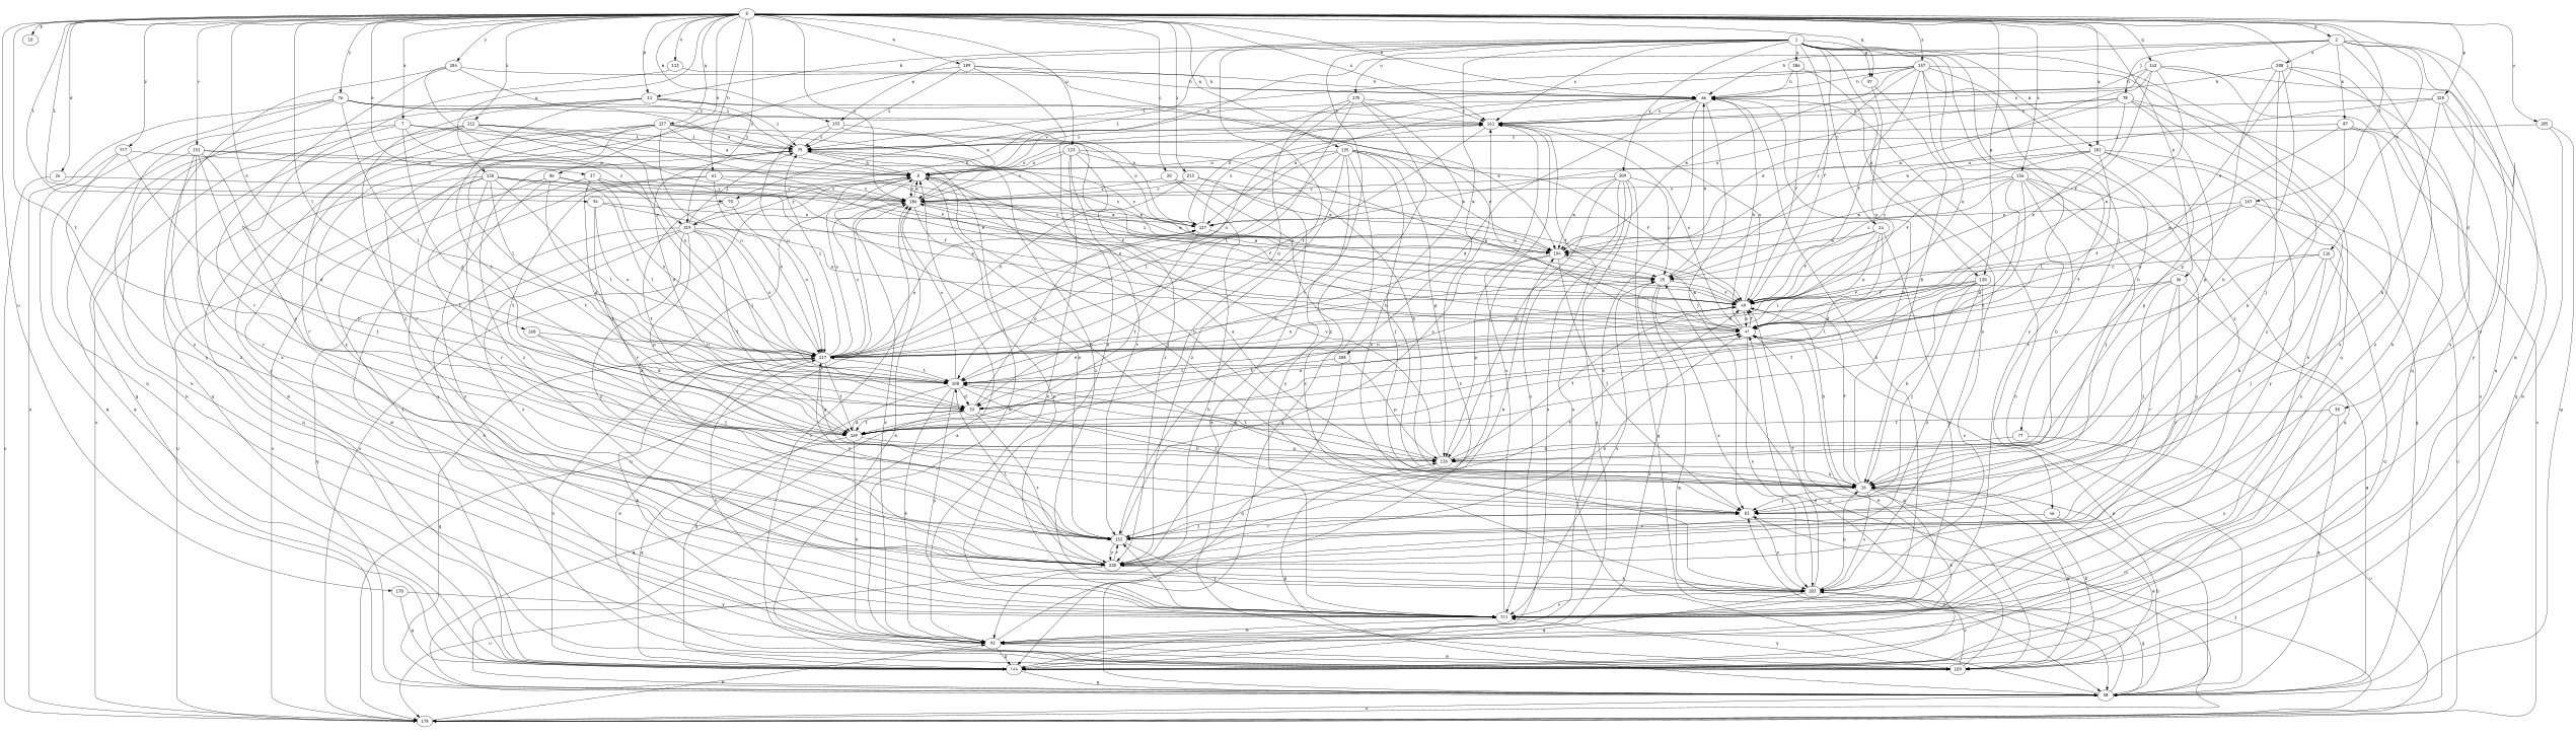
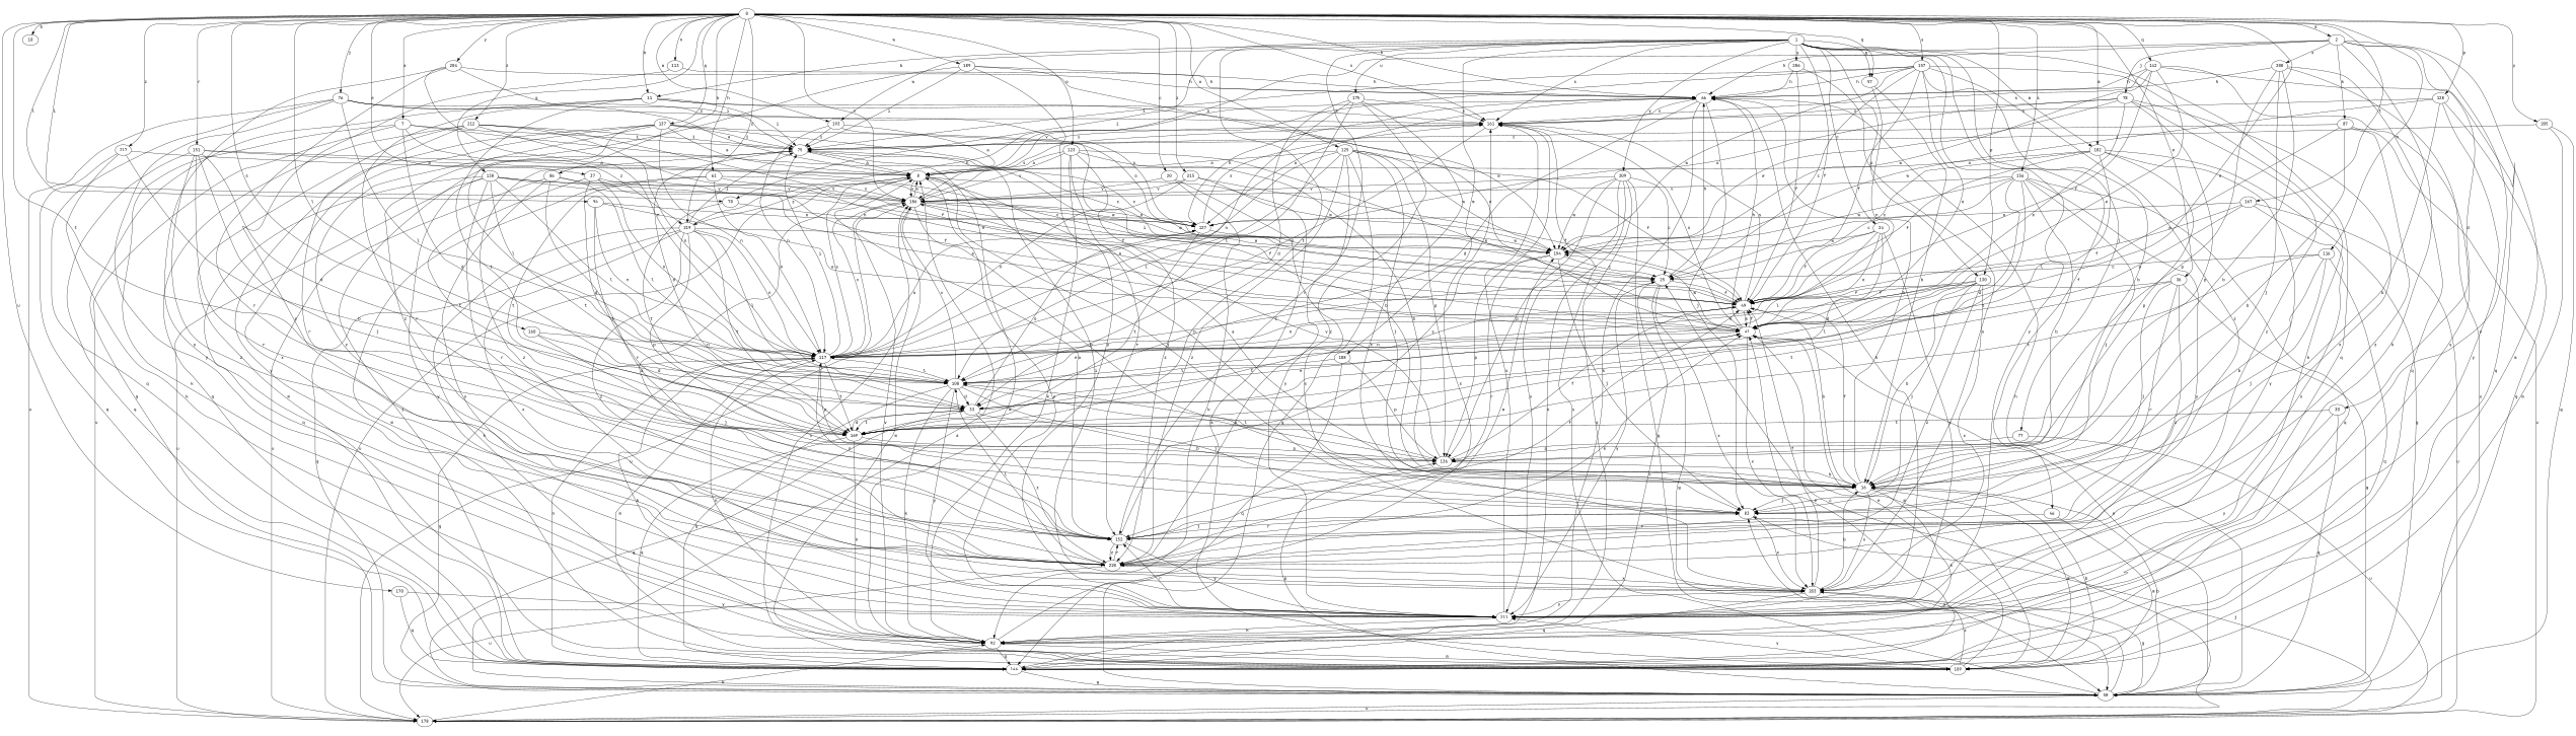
  strict digraph {
    fontname="JetBrains Mono"
    node [fontname="JetBrains Mono"]
    edge [fontname="JetBrains Mono"]
    0
    2
    7
    10
    11
    20
-   26
    36
    37
    41
    57
    61
    66
    70
    76
    86
    94
    100
    102
    113
    116
    123
    125
    128
    130
    137
    138
    142
    151
    156
    157
    160
    161
    167
    169
    170
    186
    189
    193
    204
    205
    212
    215
    217
    219
    211
    8
    30
    78
    87
    92
    109
    200
    25
    33
    75
    178
    152
    194
    58
    203
    49
    83
    220
    117
    16
    127
    144
    136
    1
    24
    46
    77
    108
    175
    206
    209
    0 -> 2 [label=a]
    0 -> 7 [label=a]
    0 -> 10 [label=b]
    0 -> 11 [label=b]
    0 -> 20 [label=c]
-   0 -> 26 [label=d]
    0 -> 36 [label=e]
    0 -> 37 [label=e]
    0 -> 41 [label=e]
    0 -> 57 [label=g]
    0 -> 61 [label=h]
    0 -> 66 [label=h]
    0 -> 70 [label=i]
    0 -> 76 [label=j]
    0 -> 86 [label=k]
    0 -> 94 [label=l]
    0 -> 100 [label=l]
    0 -> 102 [label=m]
    0 -> 113 [label=n]
    0 -> 116 [label=n]
    0 -> 123 [label=o]
    0 -> 125 [label=o]
    0 -> 128 [label=p]
    0 -> 130 [label=p]
    0 -> 137 [label=q]
    0 -> 138 [label=q]
    0 -> 142 [label=q]
    0 -> 151 [label=r]
    0 -> 156 [label=s]
    0 -> 157 [label=s]
    0 -> 160 [label=s]
    0 -> 161 [label=s]
    0 -> 167 [label=t]
    0 -> 169 [label=t]
    0 -> 170 [label=u]
    0 -> 186 [label=v]
    0 -> 189 [label=w]
    0 -> 193 [label=w]
    0 -> 204 [label=y]
    0 -> 205 [label=y]
    0 -> 212 [label=z]
    0 -> 215 [label=z]
    0 -> 217 [label=z]
    0 -> 219 [label=z]
    2 -> 66 [label=h]
    2 -> 211 [label=y]
    2 -> 8 [label=a]
    2 -> 30 [label=d]
    2 -> 78 [label=j]
    2 -> 87 [label=k]
    2 -> 92 [label=k]
    2 -> 109 [label=m]
    2 -> 200 [label=x]
    7 -> 219 [label=z]
    7 -> 92 [label=k]
    7 -> 25 [label=c]
    7 -> 33 [label=d]
    7 -> 75 [label=i]
    7 -> 178 [label=u]
    11 -> 161 [label=s]
    11 -> 169 [label=t]
    11 -> 75 [label=i]
    11 -> 152 [label=r]
    11 -> 194 [label=w]
    11 -> 58 [label=g]
    20 -> 186 [label=v]
    20 -> 92 [label=k]
    20 -> 203 [label=x]
-   26 -> 186 [label=v]
-   26 -> 178 [label=u]
    36 -> 169 [label=t]
    36 -> 152 [label=r]
    36 -> 58 [label=g]
    36 -> 49 [label=f]
    36 -> 83 [label=j]
    36 -> 220 [label=z]
    37 -> 169 [label=t]
    37 -> 186 [label=v]
    37 -> 33 [label=d]
    37 -> 49 [label=f]
    37 -> 117 [label=n]
    41 -> 66 [label=h]
    41 -> 161 [label=s]
    41 -> 109 [label=m]
    41 -> 194 [label=w]
    41 -> 203 [label=x]
    41 -> 49 [label=f]
    41 -> 117 [label=n]
    57 -> 117 [label=n]
    57 -> 16 [label=b]
    61 -> 169 [label=t]
    61 -> 186 [label=v]
    61 -> 109 [label=m]
    61 -> 194 [label=w]
    61 -> 117 [label=n]
    66 -> 161 [label=s]
    66 -> 92 [label=k]
    66 -> 33 [label=d]
    66 -> 83 [label=j]
    66 -> 127 [label=o]
    70 -> 169 [label=t]
-   70 -> 117 [label=n]
+   70 -> 127 [label=n]
    76 -> 100 [label=l]
    76 -> 161 [label=s]
    76 -> 211 [label=y]
    76 -> 8 [label=a]
    76 -> 178 [label=u]
    76 -> 127 [label=o]
    76 -> 144 [label=q]
    86 -> 100 [label=l]
    86 -> 186 [label=v]
    86 -> 211 [label=y]
    86 -> 178 [label=u]
    86 -> 152 [label=r]
    94 -> 41 [label=e]
    94 -> 169 [label=t]
    94 -> 117 [label=n]
    94 -> 127 [label=o]
    100 -> 41 [label=e]
    100 -> 186 [label=v]
    100 -> 211 [label=y]
    100 -> 92 [label=k]
    100 -> 33 [label=d]
    100 -> 83 [label=j]
    100 -> 144 [label=q]
    100 -> 136 [label=p]
    102 -> 100 [label=l]
    102 -> 211 [label=y]
    102 -> 8 [label=a]
    102 -> 25 [label=c]
    102 -> 58 [label=g]
    102 -> 49 [label=f]
    102 -> 136 [label=p]
    113 -> 66 [label=h]
    113 -> 220 [label=z]
    116 -> 169 [label=t]
    116 -> 25 [label=c]
    116 -> 83 [label=j]
    116 -> 16 [label=b]
    116 -> 144 [label=q]
    123 -> 41 [label=e]
    123 -> 186 [label=v]
    123 -> 8 [label=a]
    123 -> 92 [label=k]
    123 -> 152 [label=r]
    123 -> 220 [label=z]
    123 -> 16 [label=b]
    125 -> 100 [label=l]
    125 -> 211 [label=y]
    125 -> 8 [label=a]
    125 -> 194 [label=w]
    125 -> 58 [label=g]
    125 -> 49 [label=f]
    125 -> 83 [label=j]
    125 -> 220 [label=z]
    125 -> 117 [label=n]
    125 -> 136 [label=p]
    128 -> 161 [label=s]
    128 -> 211 [label=y]
    128 -> 194 [label=w]
    128 -> 58 [label=g]
    128 -> 16 [label=b]
    130 -> 100 [label=l]
    130 -> 203 [label=x]
    130 -> 49 [label=f]
    130 -> 83 [label=j]
    130 -> 220 [label=z]
    130 -> 117 [label=n]
    130 -> 16 [label=b]
    137 -> 100 [label=l]
    137 -> 211 [label=y]
    137 -> 8 [label=a]
    137 -> 25 [label=c]
    137 -> 75 [label=i]
    137 -> 203 [label=x]
    137 -> 220 [label=z]
    137 -> 117 [label=n]
    137 -> 127 [label=o]
    138 -> 41 [label=e]
    138 -> 100 [label=l]
    138 -> 169 [label=t]
    138 -> 186 [label=v]
    138 -> 211 [label=y]
    138 -> 178 [label=u]
    138 -> 152 [label=r]
    138 -> 49 [label=f]
    138 -> 144 [label=q]
    142 -> 41 [label=e]
    142 -> 66 [label=h]
    142 -> 161 [label=s]
    142 -> 211 [label=y]
    142 -> 194 [label=w]
    142 -> 49 [label=f]
    142 -> 144 [label=q]
    151 -> 8 [label=a]
    151 -> 25 [label=c]
    151 -> 33 [label=d]
    151 -> 152 [label=r]
    151 -> 83 [label=j]
    151 -> 220 [label=z]
    151 -> 144 [label=q]
    156 -> 169 [label=t]
    156 -> 186 [label=v]
    156 -> 211 [label=y]
    156 -> 25 [label=c]
    156 -> 33 [label=d]
    156 -> 194 [label=w]
    156 -> 83 [label=j]
    156 -> 16 [label=b]
    156 -> 144 [label=q]
    157 -> 41 [label=e]
    157 -> 66 [label=h]
    157 -> 186 [label=v]
    157 -> 92 [label=k]
    157 -> 25 [label=c]
    157 -> 75 [label=i]
    157 -> 194 [label=w]
    157 -> 49 [label=f]
    157 -> 220 [label=z]
    157 -> 16 [label=b]
    160 -> 33 [label=d]
    160 -> 83 [label=j]
    160 -> 117 [label=n]
    161 -> 75 [label=i]
    161 -> 117 [label=n]
    167 -> 41 [label=e]
    167 -> 178 [label=u]
    167 -> 203 [label=x]
    167 -> 49 [label=f]
    167 -> 127 [label=o]
    169 -> 92 [label=k]
    169 -> 33 [label=d]
    169 -> 144 [label=q]
    169 -> 136 [label=p]
    170 -> 211 [label=y]
    170 -> 144 [label=q]
    186 -> 161 [label=s]
    186 -> 8 [label=a]
    186 -> 109 [label=m]
    186 -> 178 [label=u]
    186 -> 194 [label=w]
    186 -> 49 [label=f]
    186 -> 16 [label=b]
    186 -> 127 [label=o]
    189 -> 41 [label=e]
    189 -> 66 [label=h]
    189 -> 211 [label=y]
    189 -> 75 [label=i]
    189 -> 220 [label=z]
    193 -> 8 [label=a]
    193 -> 75 [label=i]
    193 -> 117 [label=n]
    193 -> 16 [label=b]
    204 -> 66 [label=h]
    204 -> 211 [label=y]
    204 -> 75 [label=i]
    204 -> 152 [label=r]
    204 -> 117 [label=n]
    205 -> 109 [label=m]
    205 -> 75 [label=i]
    205 -> 58 [label=g]
    212 -> 41 [label=e]
    212 -> 109 [label=m]
    212 -> 75 [label=i]
    212 -> 152 [label=r]
    212 -> 49 [label=f]
    212 -> 117 [label=n]
    212 -> 144 [label=q]
    215 -> 186 [label=v]
    215 -> 109 [label=m]
    215 -> 49 [label=f]
    215 -> 117 [label=n]
    217 -> 8 [label=a]
    217 -> 92 [label=k]
    217 -> 16 [label=b]
    217 -> 144 [label=q]
    219 -> 66 [label=h]
    219 -> 100 [label=l]
    219 -> 169 [label=t]
    219 -> 92 [label=k]
    219 -> 75 [label=i]
    219 -> 194 [label=w]
    219 -> 58 [label=g]
    219 -> 203 [label=x]
    219 -> 220 [label=z]
    219 -> 117 [label=n]
    219 -> 136 [label=p]
    211 -> 66 [label=h]
    211 -> 161 [label=s]
    211 -> 92 [label=k]
    211 -> 152 [label=r]
    8 -> 186 [label=v]
    8 -> 219 [label=z]
    8 -> 211 [label=y]
    8 -> 178 [label=u]
    8 -> 194 [label=w]
    8 -> 83 [label=j]
    8 -> 16 [label=b]
    30 -> 169 [label=t]
    30 -> 211 [label=y]
    30 -> 58 [label=g]
    78 -> 41 [label=e]
    78 -> 161 [label=s]
    78 -> 194 [label=w]
    78 -> 203 [label=x]
    78 -> 220 [label=z]
    78 -> 127 [label=o]
    78 -> 136 [label=p]
    87 -> 41 [label=e]
    87 -> 75 [label=i]
    87 -> 178 [label=u]
    87 -> 220 [label=z]
    87 -> 16 [label=b]
    92 -> 161 [label=s]
    92 -> 186 [label=v]
    92 -> 109 [label=m]
    92 -> 117 [label=n]
    92 -> 144 [label=q]
    109 -> 41 [label=e]
    109 -> 186 [label=v]
    109 -> 211 [label=y]
    109 -> 203 [label=x]
    109 -> 16 [label=b]
    200 -> 66 [label=h]
    200 -> 178 [label=u]
    200 -> 83 [label=j]
    200 -> 16 [label=b]
    200 -> 144 [label=q]
    200 -> 136 [label=p]
    25 -> 66 [label=h]
    25 -> 211 [label=y]
    25 -> 58 [label=g]
    25 -> 203 [label=x]
    25 -> 49 [label=f]
    33 -> 41 [label=e]
    33 -> 169 [label=t]
    33 -> 58 [label=g]
    33 -> 220 [label=z]
    33 -> 16 [label=b]
    33 -> 127 [label=o]
    75 -> 8 [label=a]
    75 -> 109 [label=m]
    75 -> 33 [label=d]
    75 -> 220 [label=z]
    178 -> 92 [label=k]
    178 -> 25 [label=c]
    178 -> 83 [label=j]
    152 -> 161 [label=s]
    152 -> 211 [label=y]
    152 -> 8 [label=a]
    152 -> 49 [label=f]
    152 -> 83 [label=j]
    152 -> 220 [label=z]
    152 -> 117 [label=n]
    194 -> 25 [label=c]
    194 -> 152 [label=r]
    194 -> 83 [label=j]
    194 -> 136 [label=p]
    58 -> 41 [label=e]
    58 -> 66 [label=h]
    58 -> 161 [label=s]
    58 -> 8 [label=a]
    58 -> 178 [label=u]
    58 -> 83 [label=j]
    58 -> 16 [label=b]
    58 -> 136 [label=p]
    203 -> 211 [label=y]
    203 -> 75 [label=i]
    203 -> 58 [label=g]
    203 -> 49 [label=f]
    203 -> 16 [label=b]
    203 -> 144 [label=q]
    49 -> 41 [label=e]
    49 -> 161 [label=s]
    49 -> 169 [label=t]
    49 -> 75 [label=i]
    49 -> 117 [label=n]
    49 -> 16 [label=b]
    83 -> 152 [label=r]
    83 -> 203 [label=x]
    220 -> 41 [label=e]
    220 -> 100 [label=l]
    220 -> 8 [label=a]
    220 -> 178 [label=u]
    220 -> 152 [label=r]
    220 -> 194 [label=w]
    220 -> 203 [label=x]
    117 -> 100 [label=l]
    117 -> 169 [label=t]
    117 -> 186 [label=v]
    117 -> 8 [label=a]
    117 -> 92 [label=k]
    117 -> 109 [label=m]
    117 -> 25 [label=c]
    117 -> 75 [label=i]
    117 -> 58 [label=g]
    117 -> 127 [label=o]
    117 -> 136 [label=p]
    16 -> 66 [label=h]
    16 -> 8 [label=a]
    16 -> 92 [label=k]
    16 -> 109 [label=m]
    16 -> 203 [label=x]
    16 -> 49 [label=f]
    16 -> 83 [label=j]
    127 -> 66 [label=h]
    127 -> 161 [label=s]
    127 -> 169 [label=t]
    127 -> 194 [label=w]
    144 -> 41 [label=e]
    144 -> 25 [label=c]
    144 -> 75 [label=i]
    144 -> 58 [label=g]
    144 -> 117 [label=n]
    136 -> 100 [label=l]
    136 -> 186 [label=v]
    136 -> 49 [label=f]
    136 -> 16 [label=b]
    1 -> 11 [label=b]
    1 -> 57 [label=g]
    1 -> 70 [label=i]
    1 -> 102 [label=m]
    1 -> 130 [label=p]
    1 -> 161 [label=s]
    1 -> 169 [label=t]
    1 -> 193 [label=w]
    1 -> 211 [label=y]
    1 -> 152 [label=r]
    1 -> 49 [label=f]
    1 -> 144 [label=q]
    1 -> 24 [label=c]
    1 -> 46 [label=f]
    1 -> 77 [label=j]
    1 -> 108 [label=m]
    1 -> 175 [label=u]
    1 -> 206 [label=y]
    1 -> 209 [label=y]
    24 -> 41 [label=e]
    24 -> 100 [label=l]
    24 -> 211 [label=y]
    24 -> 33 [label=d]
    24 -> 194 [label=w]
    24 -> 49 [label=f]
    46 -> 109 [label=m]
    46 -> 152 [label=r]
    77 -> 178 [label=u]
    77 -> 136 [label=p]
    108 -> 100 [label=l]
    108 -> 144 [label=q]
    108 -> 136 [label=p]
    175 -> 100 [label=l]
    175 -> 161 [label=s]
    175 -> 33 [label=d]
    175 -> 203 [label=x]
    175 -> 220 [label=z]
    175 -> 117 [label=n]
    206 -> 66 [label=h]
    206 -> 203 [label=x]
    206 -> 49 [label=f]
    209 -> 186 [label=v]
    209 -> 211 [label=y]
    209 -> 92 [label=k]
    209 -> 25 [label=c]
    209 -> 194 [label=w]
    209 -> 58 [label=g]
    209 -> 144 [label=q]
    209 -> 136 [label=p]
  }
